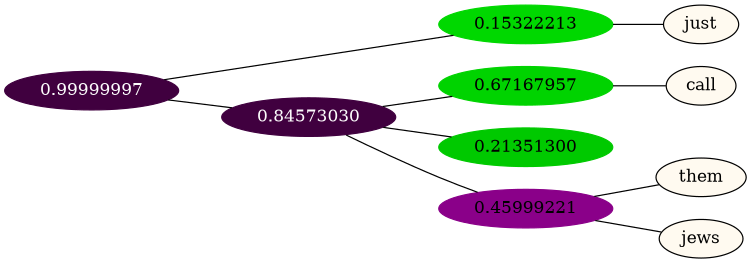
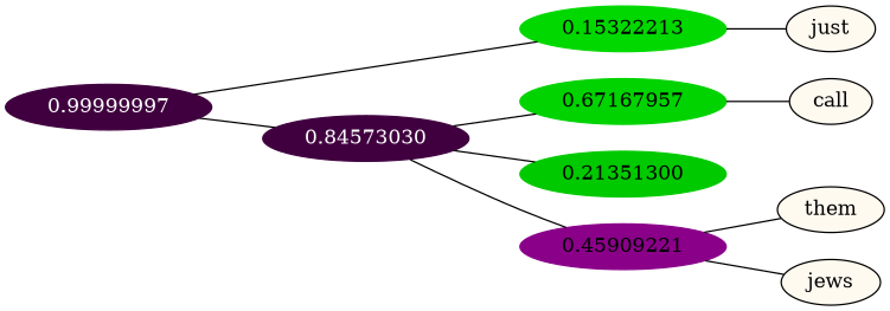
  graph {
    rankdir=LR
    node [color=black format=png nodesep=0.001 ordering=out overlap_scaling=0.01 ranksep=0.001 style=filled]
    n1 [fillcolor=floralwhite height=0.15 label=just style="filled,solid" width=0.15]
    n2 [fillcolor=floralwhite height=0.15 label=call style="filled,solid" width=0.15]
    n3 [fillcolor=floralwhite height=0.15 label=them style="filled,solid" width=0.15]
    n4 [fillcolor=floralwhite height=0.15 label=jews style="filled,solid" width=0.15]
    n5 [color="0.334 1.000 0.847" fontcolor=black height=0.15 label=0.15322213 width=0.15]
    n6 [color="0.334 1.000 0.828" fontcolor=black height=0.15 label=0.67167957 width=0.15]
    n7 [color="0.334 1.000 0.786" fontcolor=black height=0.15 label=0.21351300 width=0.15]
-   n8 [color="0.835 1.000 0.541" fontcolor=black height=0.15 label=0.45999221 width=0.15]
+   n8 [color="0.835 1.000 0.541" fontcolor=black height=0.15 label=0.45909221 width=0.15]
    n9 [color="0.835 1.000 0.250" fontcolor=grey99 height=0.15 label=0.99999997 width=0.15]
    n10 [color="0.835 1.000 0.250" fontcolor=grey99 height=0.15 label=0.84573030 width=0.15]
    subgraph sub_1 {
      rank=same
      n1
      n2
      n3
      n4
    }
    subgraph sub_2 {
      rank=same
      n5
      n6
      n7
      n8
    }
    n5 -- n1
    n6 -- n2
    n8 -- n3
    n8 -- n4
    n9 -- n5
    n9 -- n10
    n10 -- n6
    n10 -- n7
    n10 -- n8
  }
